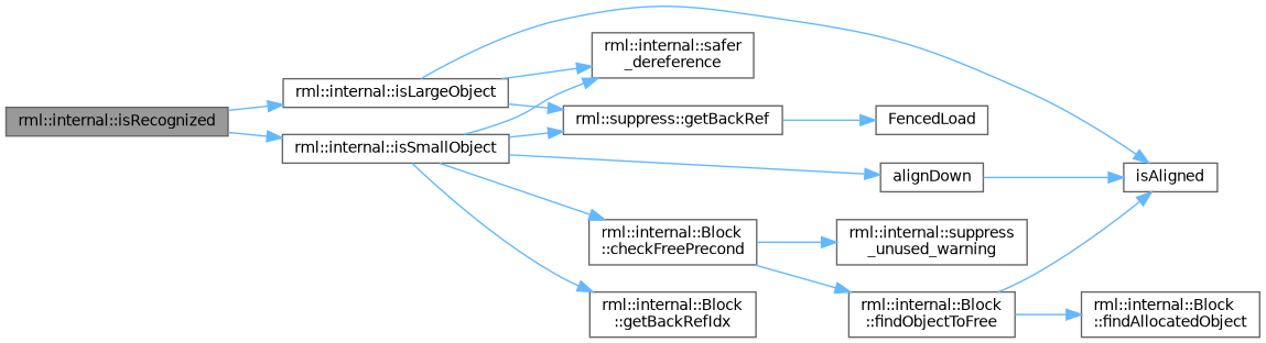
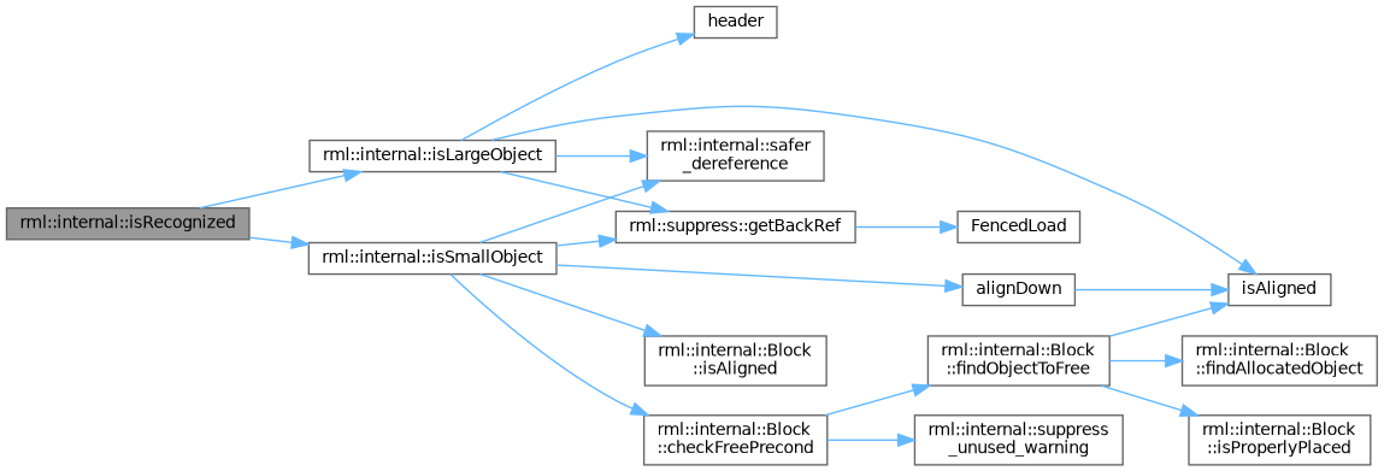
  digraph {
    rankdir=LR
    node [color=grey40 fillcolor=white fontname=Helvetica fontsize=10 shape=box style=filled]
    edge [color=steelblue1 fontname=Helvetica fontsize=10 labelfontname=Helvetica labelfontsize=10 style=solid]
    n1 [color=gray40 fillcolor=grey60 fontcolor=black height=0.2 label="rml::internal::isRecognized" width=0.4]
    n2 [height=0.2 label="rml::internal::isLargeObject" width=0.4]
    n3 [height=0.2 label="rml::internal::isSmallObject" width=0.4]
    n4 [height=0.2 label="rml::suppress::getBackRef" width=0.4]
+   n5 [height=0.2 label=header width=0.4]
    n6 [height=0.2 label=isAligned width=0.4]
    n7 [height=0.2 label="rml::internal::safer\l_dereference" width=0.4]
    n8 [height=0.2 label=alignDown width=0.4]
    n9 [height=0.2 label="rml::internal::Block\l::checkFreePrecond" width=0.4]
-   n10 [height=0.2 label="rml::internal::Block\l::getBackRefIdx" width=0.4]
+   n10 [height=0.2 label="rml::internal::Block\l::isAligned" width=0.4]
    n11 [height=0.2 label=FencedLoad width=0.4]
    n12 [height=0.2 label="rml::internal::Block\l::findObjectToFree" width=0.4]
    n13 [height=0.2 label="rml::internal::suppress\l_unused_warning" width=0.4]
    n14 [height=0.2 label="rml::internal::Block\l::findAllocatedObject" width=0.4]
+   n15 [height=0.2 label="rml::internal::Block\l::isProperlyPlaced" width=0.4]
    n1 -> n2
    n1 -> n3
    n2 -> n4
+   n2 -> n5
    n2 -> n6
    n2 -> n7
    n3 -> n4
    n3 -> n7
    n3 -> n8
    n3 -> n9
    n3 -> n10
    n4 -> n11
    n8 -> n6
    n9 -> n12
    n9 -> n13
    n12 -> n6
    n12 -> n14
+   n12 -> n15
  }
